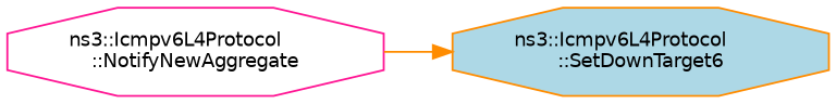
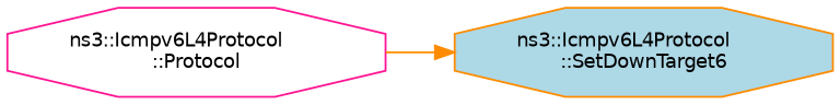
  digraph {
    rankdir=RL
    node [fontname=Helvetica fontsize=10 shape=octagon style=filled]
    n1 [color=darkorange fillcolor=lightblue fontcolor=black height=0.2 label="ns3::Icmpv6L4Protocol\l::SetDownTarget6" width=0.4]
-   n2 [color=deeppink fillcolor=white height=0.2 label="ns3::Icmpv6L4Protocol\l::NotifyNewAggregate" width=0.4]
+   n2 [color=deeppink fillcolor=white height=0.2 label="ns3::Icmpv6L4Protocol\l::Protocol" width=0.4]
    n1 -> n2 [color=darkorange dir=back fontname=Helvetica fontsize=10 labelfontname=Helvetica labelfontsize=10 style=solid]
  }
